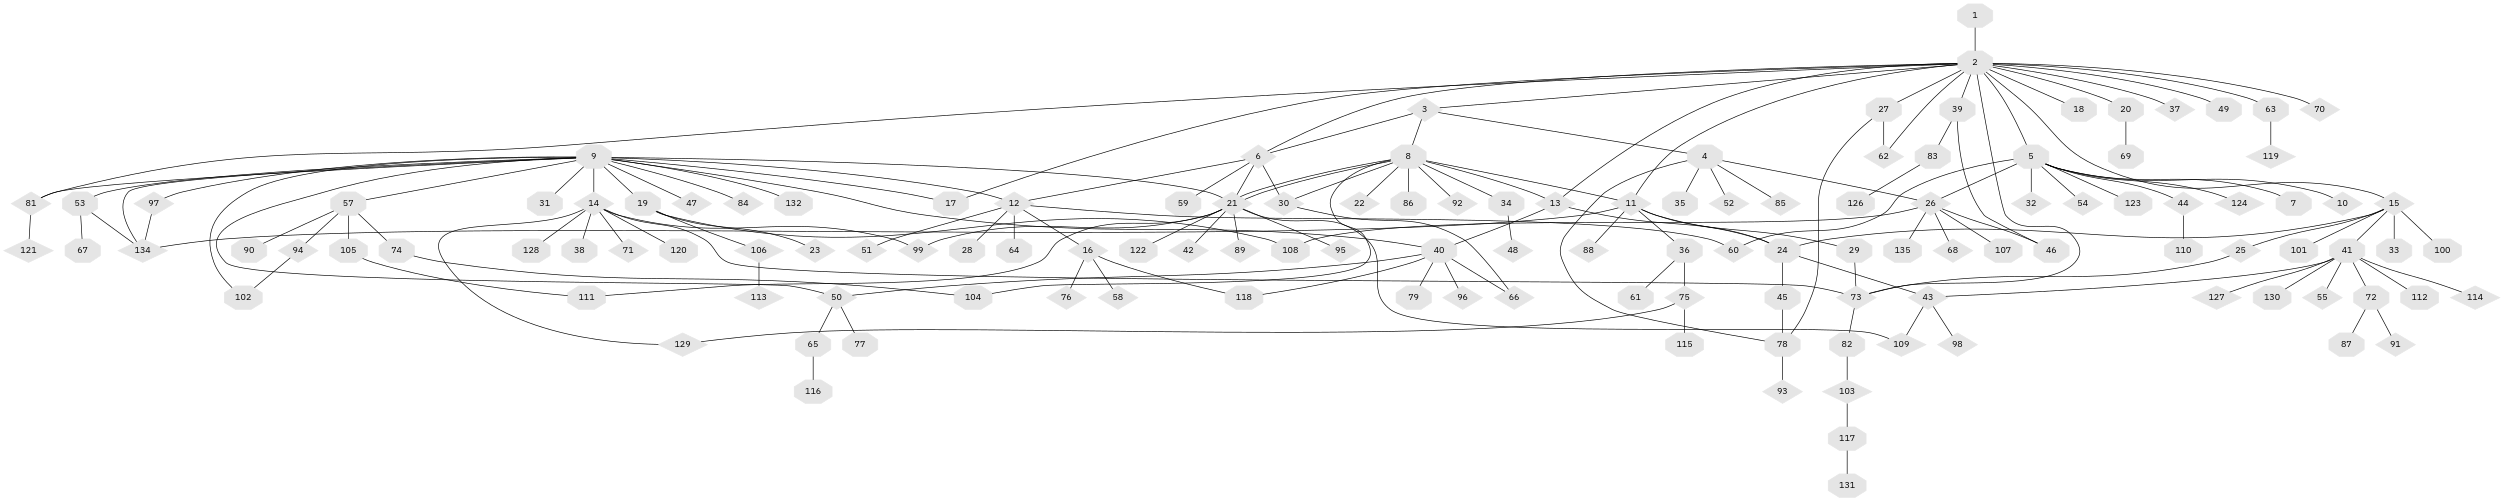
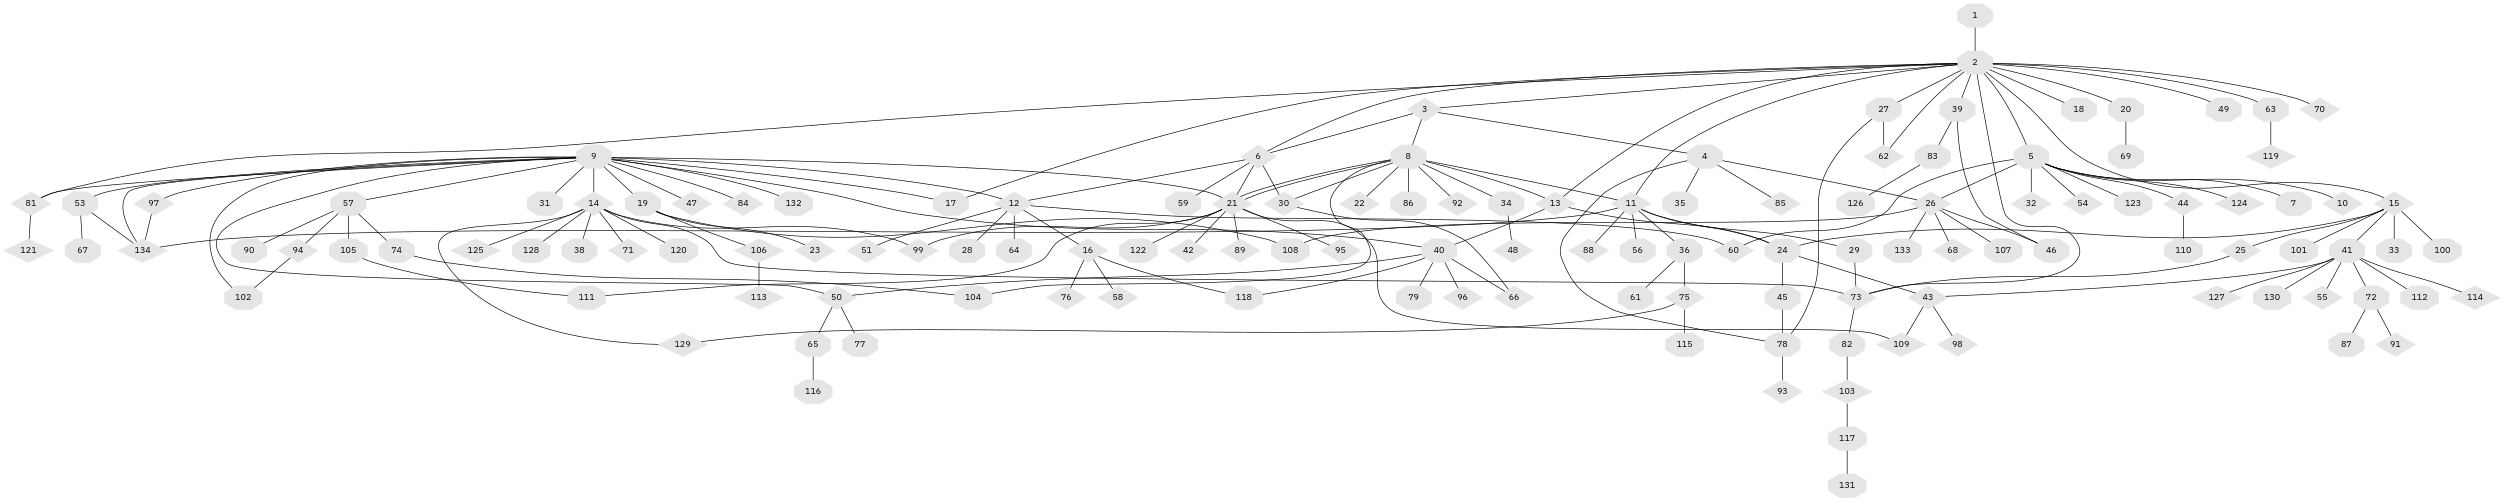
  graph {
    fontname="IBM Plex Sans"
    node [color=gray90 fontname="IBM Plex Sans" shape=octagon style=filled]
    edge [fontname="IBM Plex Sans"]
    1
    2
    3 [shape=diamond]
    5
    6 [shape=diamond]
    11 [shape=diamond]
    13 [shape=diamond]
    15 [shape=diamond]
    18
    20
    27
-   37 [shape=diamond]
    39
    49
    62 [shape=diamond]
    63
    70 [shape=diamond]
    73 [shape=diamond]
    81 [shape=diamond]
    17
    4
    8
    26 [shape=diamond]
    7
    10 [shape=diamond]
    32 [shape=diamond]
    44 [shape=diamond]
    54 [shape=diamond]
    60 [shape=diamond]
    123
    124 [shape=diamond]
    12 [shape=diamond]
    21 [shape=diamond]
    30 [shape=diamond]
    59
    9
    14 [shape=diamond]
    19
    31
    40
    47 [shape=diamond]
    50 [shape=diamond]
    53
    57
    84 [shape=diamond]
    97 [shape=diamond]
    102
    132
    134 [shape=diamond]
    24
    29
    36
+   56
    88 [shape=diamond]
    25 [shape=diamond]
    33
    41
    100
    101
    69
    78
    46
    83
    119 [shape=diamond]
    82
    121 [shape=diamond]
    35
-   52 [shape=diamond]
    85 [shape=diamond]
    22 [shape=diamond]
    34
    86
    92 [shape=diamond]
    104
    108
    68 [shape=diamond]
    107
-   133 [label=135]
+   133
    93 [shape=diamond]
    110
    16 [shape=diamond]
    28
    51 [shape=diamond]
    64
    99 [shape=diamond]
    42 [shape=diamond]
    89 [shape=diamond]
    95 [shape=diamond]
    109 [shape=diamond]
    111
    122
    66 [shape=diamond]
    48 [shape=diamond]
    38
    71 [shape=diamond]
    120
+   125 [shape=diamond]
    128
    129 [shape=diamond]
    23 [shape=diamond]
    106 [shape=diamond]
    118
    79
    96 [shape=diamond]
    65
    77
    67
    74
    90
    94 [shape=diamond]
    105
    43 [shape=diamond]
    45
    61
    75 [shape=diamond]
    58 [shape=diamond]
    76 [shape=diamond]
    55 [shape=diamond]
    72
    112
    114 [shape=diamond]
    127 [shape=diamond]
    130
    113 [shape=diamond]
    98 [shape=diamond]
    115
    126
    87
    91 [shape=diamond]
    116
    103 [shape=diamond]
    117
    131
    1 -- 2
    2 -- 3
    2 -- 5
    2 -- 6
    2 -- 11
    2 -- 13
    2 -- 15
    2 -- 18
    2 -- 20
    2 -- 27
-   2 -- 37
    2 -- 39
    2 -- 49
    2 -- 62
    2 -- 63
    2 -- 70
    2 -- 73
    2 -- 81
    2 -- 17
    3 -- 6
    3 -- 4
    3 -- 8
    5 -- 26
    5 -- 7
    5 -- 10
    5 -- 32
    5 -- 44
    5 -- 54
    5 -- 60
    5 -- 123
    5 -- 124
    6 -- 12
    6 -- 21
    6 -- 30
    6 -- 59
    11 -- 134
    11 -- 24
    11 -- 29
    11 -- 36
+   11 -- 56
    11 -- 88
    13 -- 40
    13 -- 24
    15 -- 24
    15 -- 25
    15 -- 33
    15 -- 41
    15 -- 100
    15 -- 101
    20 -- 69
    27 -- 62
    27 -- 78
    39 -- 46
    39 -- 83
    63 -- 119
    73 -- 82
    81 -- 121
    4 -- 26
    4 -- 78
    4 -- 35
-   4 -- 52
    4 -- 85
    8 -- 11
    8 -- 13
    8 -- 21
    8 -- 21
    8 -- 30
    8 -- 22
    8 -- 34
    8 -- 86
    8 -- 92
    8 -- 104
    26 -- 46
    26 -- 108
    26 -- 68
    26 -- 107
    26 -- 133
    44 -- 110
    12 -- 60
    12 -- 16
    12 -- 28
    12 -- 51
    12 -- 64
    21 -- 99
    21 -- 42
    21 -- 89
    21 -- 95
    21 -- 109
    21 -- 111
    21 -- 122
    30 -- 66
    9 -- 81
    9 -- 17
    9 -- 12
    9 -- 21
    9 -- 14
    9 -- 19
    9 -- 31
    9 -- 40
    9 -- 47
    9 -- 50
    9 -- 53
    9 -- 57
    9 -- 84
    9 -- 97
    9 -- 102
    9 -- 132
    9 -- 134
    14 -- 73
    14 -- 99
    14 -- 38
    14 -- 71
    14 -- 120
+   14 -- 125
    14 -- 128
    14 -- 129
    19 -- 108
    19 -- 23
    19 -- 106
    40 -- 50
    40 -- 66
    40 -- 118
    40 -- 79
    40 -- 96
    50 -- 65
    50 -- 77
    53 -- 134
    53 -- 67
    57 -- 74
    57 -- 90
    57 -- 94
    57 -- 105
    97 -- 134
    24 -- 43
    24 -- 45
    29 -- 73
    36 -- 61
    36 -- 75
    25 -- 73
    41 -- 43
    41 -- 55
    41 -- 72
    41 -- 112
    41 -- 114
    41 -- 127
    41 -- 130
    78 -- 93
    83 -- 126
    82 -- 103
    34 -- 48
    16 -- 118
    16 -- 58
    16 -- 76
    106 -- 113
    65 -- 116
    74 -- 104
    94 -- 102
    105 -- 111
    43 -- 109
    43 -- 98
    45 -- 78
    75 -- 129
    75 -- 115
    72 -- 87
    72 -- 91
    103 -- 117
    117 -- 131
  }
